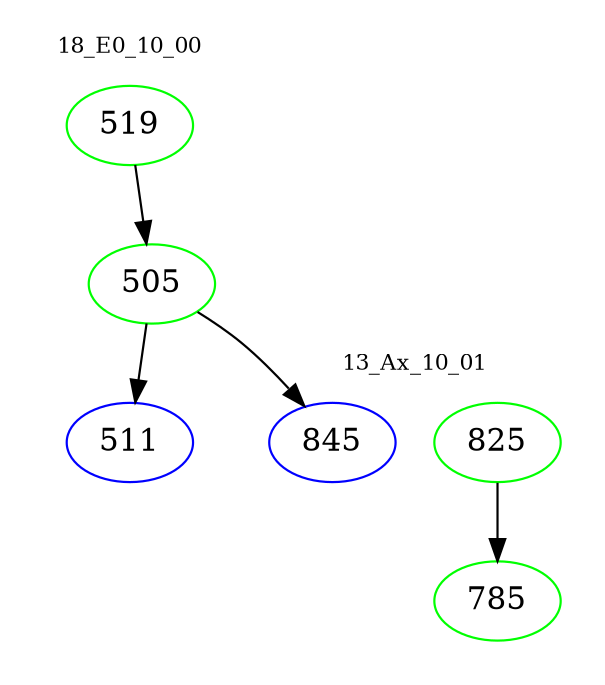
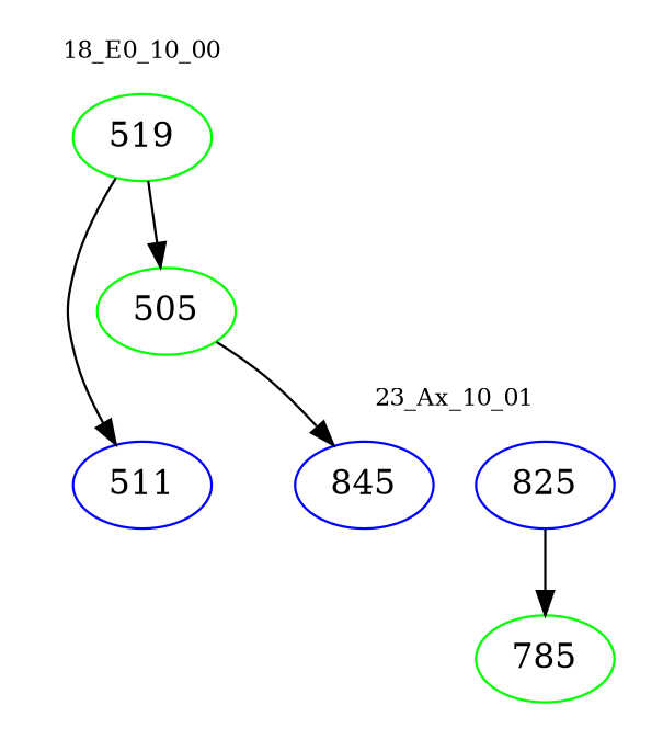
  digraph {
    node [color=green]
    edge [color=black]
-   n1 [label=825]
+   n1 [color=blue label=825]
    n2 [label=785]
    n3 [color=blue label=845]
    n4 [label=519]
    n5 [label=505]
    n6 [color=blue label=511]
    subgraph cluster_1 {
      color=white
      fontsize=10
-     label="13_Ax_10_01"
+     label="23_Ax_10_01"
      n1
      n2
      n3
    }
    subgraph cluster_2 {
      color=white
      fontsize=10
      label="18_E0_10_00"
      n4
      n5
      n6
    }
    n1 -> n2
    n4 -> n5
    n5 -> n3
-   n5 -> n6
+   n4 -> n6
  }
